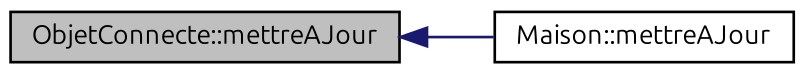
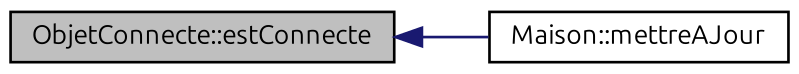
  digraph {
    rankdir=LR
    fontname=Ubuntu
    node [color=black fontname=Ubuntu fontsize=10 shape=record]
-   n1 [fillcolor=grey75 fontcolor=black height=0.2 label="ObjetConnecte::mettreAJour" style=filled width=0.4]
+   n1 [fillcolor=grey75 fontcolor=black height=0.2 label="ObjetConnecte::estConnecte" style=filled width=0.4]
    n2 [height=0.2 label="Maison::mettreAJour" width=0.4]
    n1 -> n2 [color=midnightblue dir=back fontname=Ubuntu fontsize=10 labelfontname=Helvetica labelfontsize=10 style=solid]
  }
